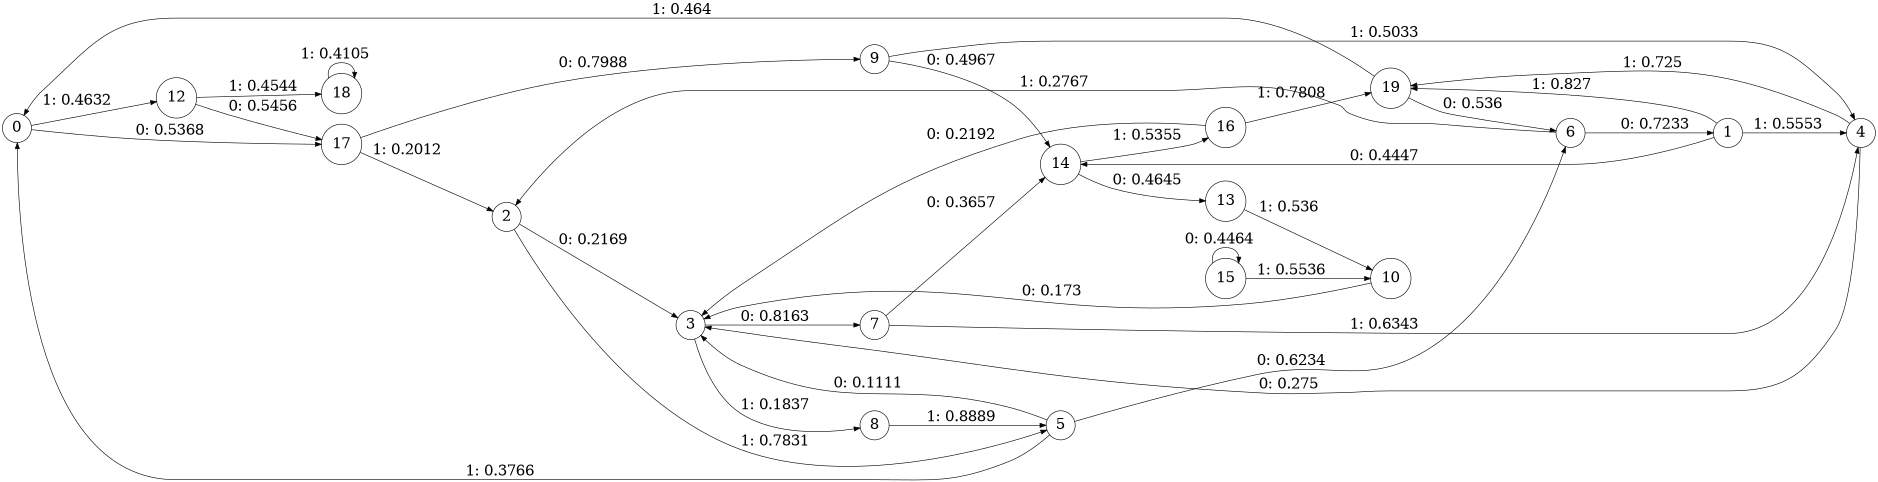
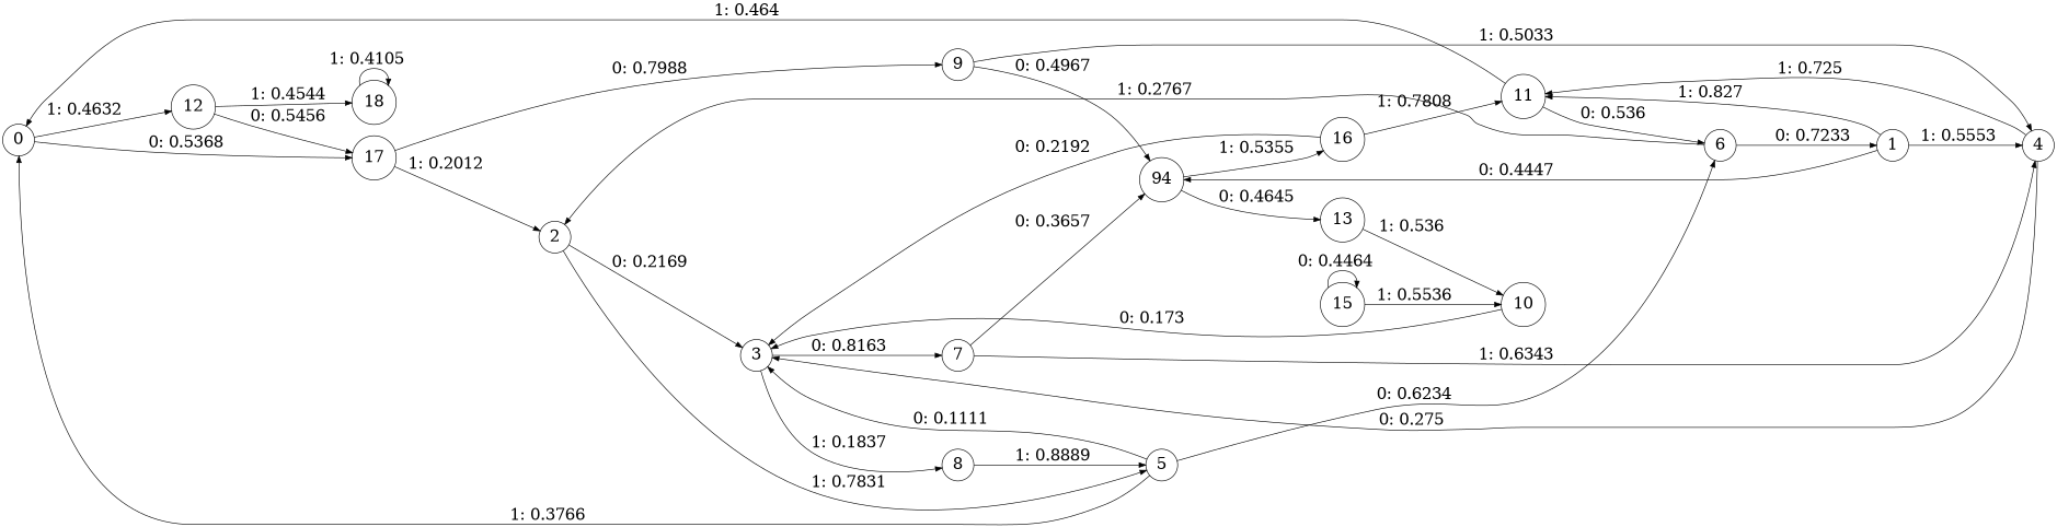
  digraph {
    rankdir=LR
    node [fontsize=24 shape=circle]
    edge [fontsize=24]
    0
    17
    12
    2
    9
    18
    3
    5
-   14
+   14 [label=94]
    4
    1
-   11 [label=19]
+   11
    13
    16
    10
    7
    8
    6
    15
    0 -> 17 [label="0: 0.5368   "]
    0 -> 12 [label="1: 0.4632   "]
    17 -> 2 [label="1: 0.2012   "]
    17 -> 9 [label="0: 0.7988   "]
    12 -> 17 [label="0: 0.5456   "]
    12 -> 18 [label="1: 0.4544   "]
    2 -> 3 [label="0: 0.2169   "]
    2 -> 5 [label="1: 0.7831   "]
    9 -> 14 [label="0: 0.4967   "]
    9 -> 4 [label="1: 0.5033   "]
    18 -> 18 [label="1: 0.4105   "]
    3 -> 7 [label="0: 0.8163   "]
    3 -> 8 [label="1: 0.1837   "]
    5 -> 0 [label="1: 0.3766   "]
    5 -> 3 [label="0: 0.1111   "]
    5 -> 6 [label="0: 0.6234   "]
    14 -> 13 [label="0: 0.4645   "]
    14 -> 16 [label="1: 0.5355   "]
    4 -> 3 [label="0: 0.275    "]
    4 -> 11 [label="1: 0.725    "]
    1 -> 14 [label="0: 0.4447   "]
    1 -> 4 [label="1: 0.5553   "]
    1 -> 11 [label="1: 0.827    "]
    11 -> 0 [label="1: 0.464    "]
    11 -> 6 [label="0: 0.536    "]
    13 -> 10 [label="1: 0.536    "]
    16 -> 3 [label="0: 0.2192   "]
    16 -> 11 [label="1: 0.7808   "]
    10 -> 3 [label="0: 0.173    "]
    7 -> 14 [label="0: 0.3657   "]
    7 -> 4 [label="1: 0.6343   "]
    8 -> 5 [label="1: 0.8889   "]
    6 -> 2 [label="1: 0.2767   "]
    6 -> 1 [label="0: 0.7233   "]
    15 -> 10 [label="1: 0.5536   "]
    15 -> 15 [label="0: 0.4464   "]
  }
